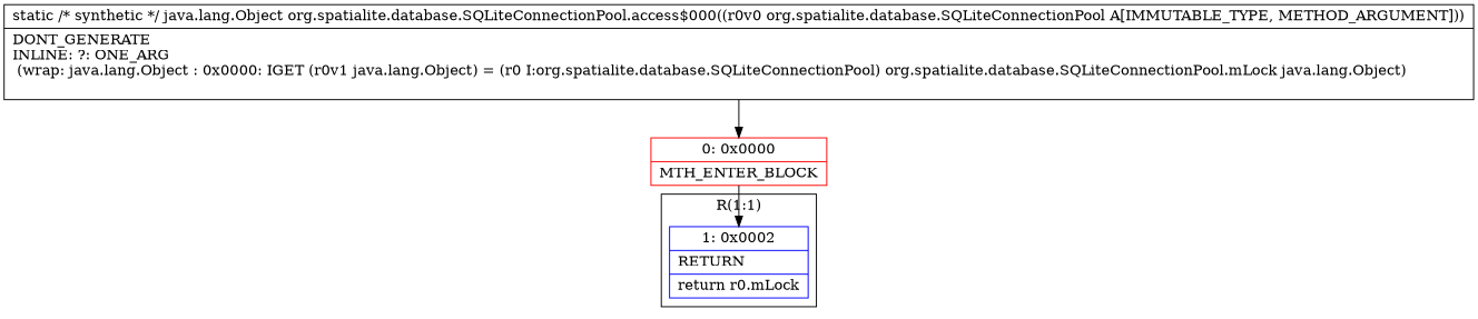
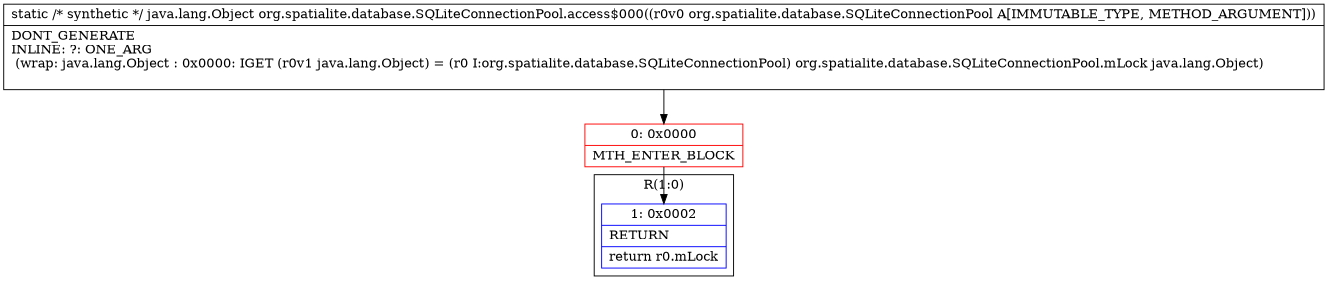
  digraph {
    node [shape=record]
    n1 [color=blue label="{1\:\ 0x0002|RETURN\l|return r0.mLock\l}"]
    n2 [color=red label="{0\:\ 0x0000|MTH_ENTER_BLOCK\l}"]
    n3 [label="{static \/* synthetic *\/ java.lang.Object org.spatialite.database.SQLiteConnectionPool.access$000((r0v0 org.spatialite.database.SQLiteConnectionPool A[IMMUTABLE_TYPE, METHOD_ARGUMENT]))  | DONT_GENERATE\lINLINE: ?: ONE_ARG  \l  (wrap: java.lang.Object : 0x0000: IGET  (r0v1 java.lang.Object) = (r0 I:org.spatialite.database.SQLiteConnectionPool) org.spatialite.database.SQLiteConnectionPool.mLock java.lang.Object)\l\l}"]
    subgraph cluster_1 {
-     label="R(1:1)"
+     label="R(1:0)"
      n1
    }
    n2 -> n1
    n3 -> n2
  }
